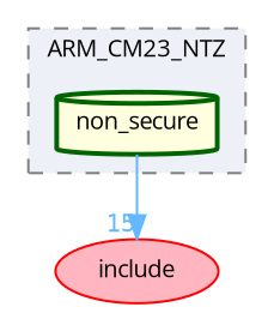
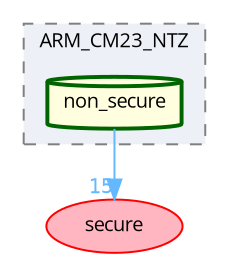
  digraph {
    compound=true
    fontname="Open Sans"
    node [fontname="Open Sans" fontsize=10]
    n1 [color=darkgreen fillcolor=lightyellow height=0.2 label=non_secure shape=cylinder style="filled,bold" width=0.4]
-   n2 [color=red fillcolor=lightpink height=0.2 label=include shape=ellipse style=filled width=0.4]
+   n2 [color=red fillcolor=lightpink height=0.2 label=secure shape=ellipse style=filled width=0.4]
    subgraph cluster_1 {
      bgcolor="#edf0f7"
      fontsize=10
      label=ARM_CM23_NTZ
      pencolor=grey50
      style="filled,dashed"
      n1
    }
    n1 -> n2 [color=steelblue1 fontcolor=steelblue1 fontname="Open Sans" fontsize=10 headlabel=15 labeldistance=1.5 labelfontname=Helvetica labelfontsize=10]
  }
